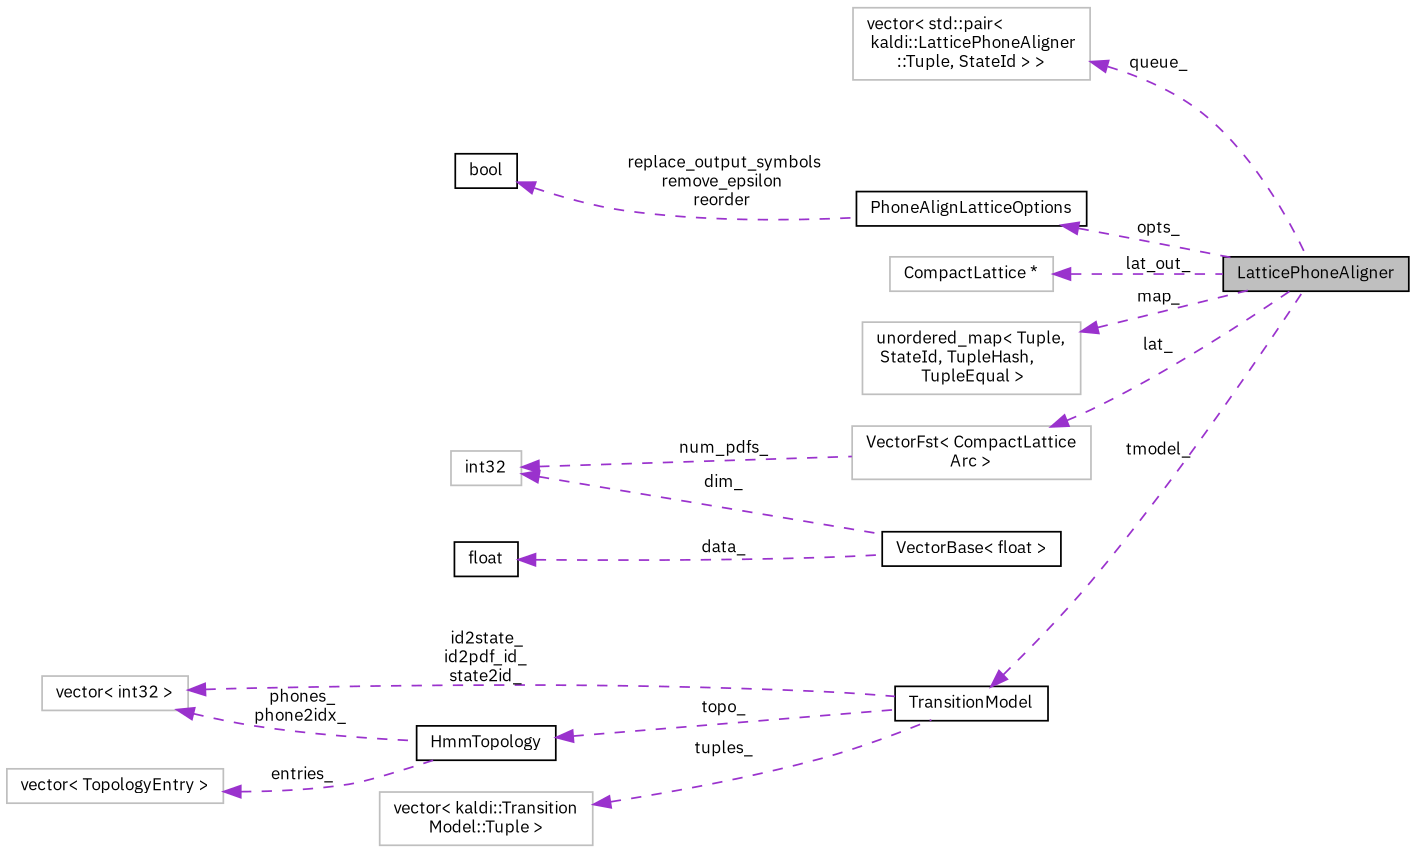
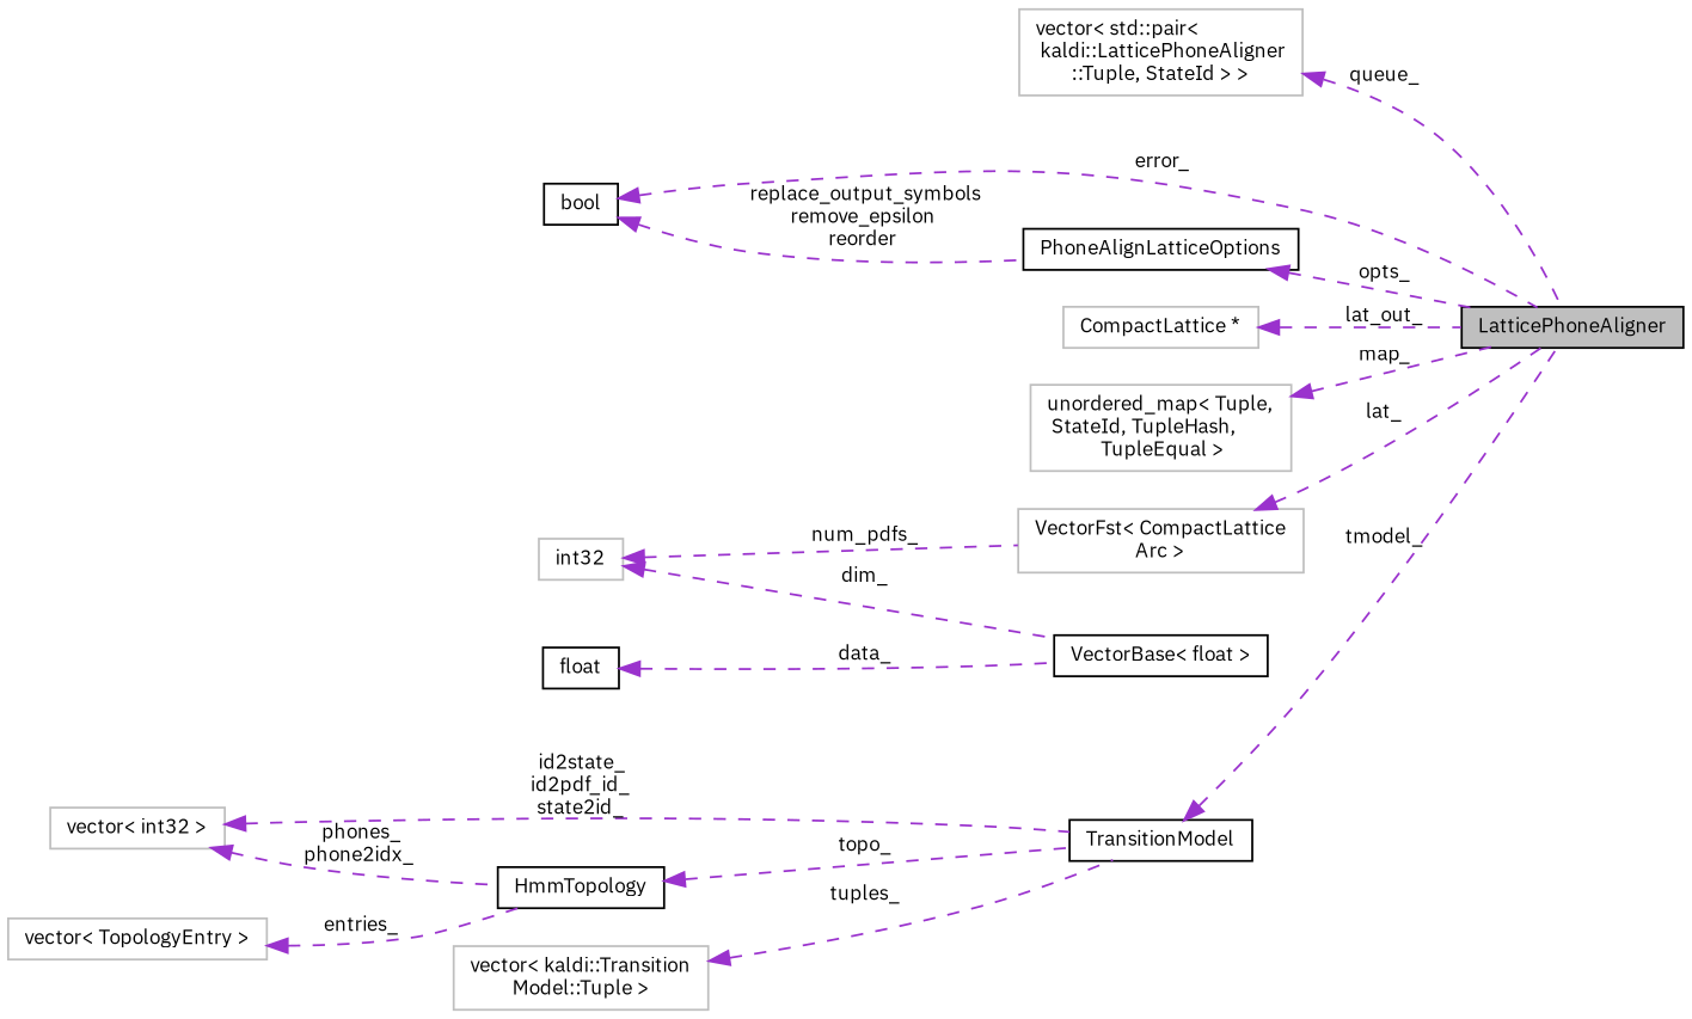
  digraph {
    fontname="IBM Plex Sans"
    rankdir=LR
    node [color=grey75 fillcolor=white fontname="IBM Plex Sans" fontsize=10 shape=record style=filled]
    edge [color=darkorchid3 dir=back fontname="IBM Plex Sans" fontsize=10 labelfontname=Helvetica labelfontsize=10 style=dashed]
    n1 [color=black fillcolor=grey75 fontcolor=black height=0.2 label=LatticePhoneAligner width=0.4]
    n2 [height=0.2 label="vector\< std::pair\<\l kaldi::LatticePhoneAligner\l::Tuple, StateId \> \>" width=0.4]
    n3 [color=black height=0.2 label=PhoneAlignLatticeOptions width=0.4]
    n4 [color=black height=0.2 label=bool width=0.4]
    n5 [height=0.2 label="CompactLattice *" width=0.4]
    n6 [height=0.2 label="unordered_map\< Tuple,\l StateId, TupleHash,\l TupleEqual \>" width=0.4]
    n7 [height=0.2 label="VectorFst\< CompactLattice\lArc \>" width=0.4]
    n8 [color=black height=0.2 label=TransitionModel width=0.4]
    n9 [color=black height=0.2 label=HmmTopology width=0.4]
    n10 [height=0.2 label="vector\< int32 \>" width=0.4]
    n11 [height=0.2 label="vector\< TopologyEntry \>" width=0.4]
    n12 [height=0.2 label="vector\< kaldi::Transition\lModel::Tuple \>" width=0.4]
    n13 [color=black height=0.2 label="VectorBase\< float \>" width=0.4]
    n14 [color=black height=0.2 label=float width=0.4]
    n15 [height=0.2 label=int32 width=0.4]
    n2 -> n1 [label=" queue_"]
    n3 -> n1 [label=" opts_"]
+   n4 -> n1 [label=" error_"]
    n4 -> n3 [label=" replace_output_symbols\nremove_epsilon\nreorder"]
    n5 -> n1 [label=" lat_out_"]
    n6 -> n1 [label=" map_"]
    n7 -> n1 [label=" lat_"]
    n8 -> n1 [label=" tmodel_"]
    n9 -> n8 [label=" topo_"]
    n10 -> n8 [label=" id2state_\nid2pdf_id_\nstate2id_"]
    n10 -> n9 [label=" phones_\nphone2idx_"]
    n11 -> n9 [label=" entries_"]
    n12 -> n8 [label=" tuples_"]
    n14 -> n13 [label=" data_"]
    n15 -> n7 [label=" num_pdfs_"]
    n15 -> n13 [label=" dim_"]
  }
